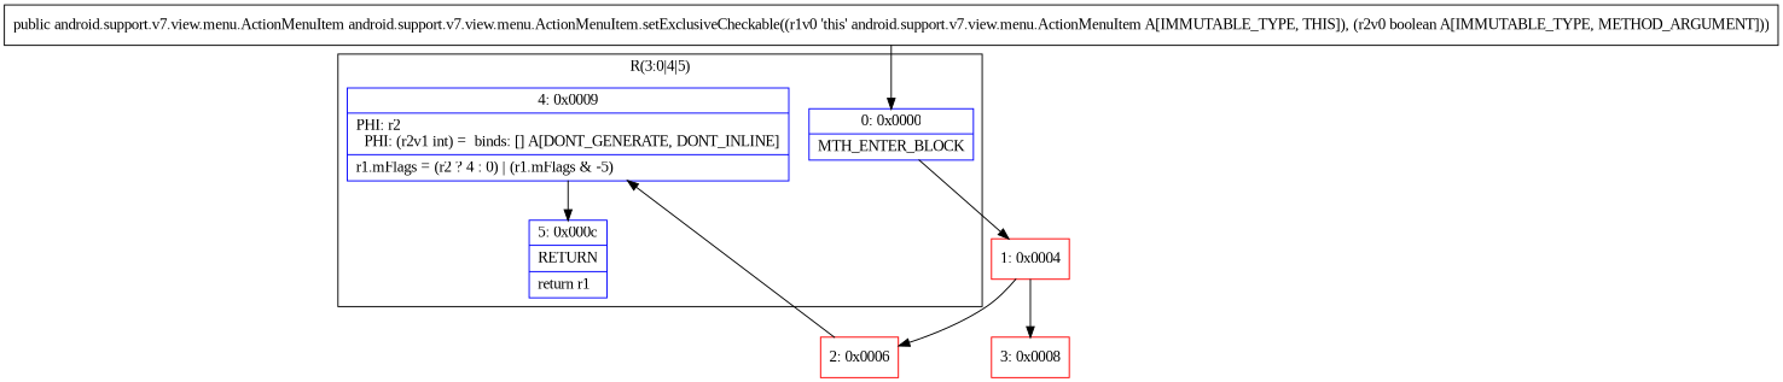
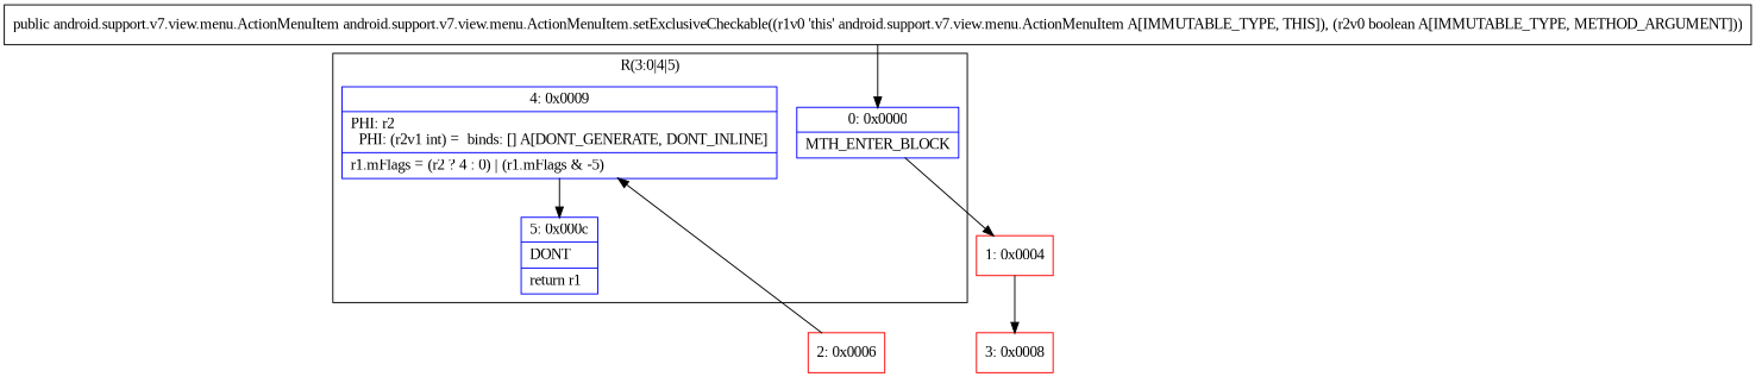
  digraph {
    fontname="Liberation Serif"
    node [color=blue fontname="Liberation Serif" shape=record]
    edge [fontname="Liberation Serif"]
    n1 [label="{0\:\ 0x0000|MTH_ENTER_BLOCK\l}"]
    n2 [label="{4\:\ 0x0009|PHI: r2 \l  PHI: (r2v1 int) =  binds: [] A[DONT_GENERATE, DONT_INLINE]\l|r1.mFlags = (r2 ? 4 : 0) \| (r1.mFlags & \-5)\l}"]
-   n3 [label="{5\:\ 0x000c|RETURN\l|return r1\l}"]
+   n3 [label="{5\:\ 0x000c|DONT\l|return r1\l}"]
    n4 [color=red label="{1\:\ 0x0004}"]
    n5 [color=red label="{2\:\ 0x0006}"]
    n6 [color=red label="{3\:\ 0x0008}"]
    n7 [label="{public android.support.v7.view.menu.ActionMenuItem android.support.v7.view.menu.ActionMenuItem.setExclusiveCheckable((r1v0 'this' android.support.v7.view.menu.ActionMenuItem A[IMMUTABLE_TYPE, THIS]), (r2v0 boolean A[IMMUTABLE_TYPE, METHOD_ARGUMENT])) }" color=""]
    subgraph cluster_1 {
      label="R(3:0|4|5)"
      n1
      n2
      n3
    }
    n1 -> n4
    n2 -> n3
-   n4 -> n5
    n4 -> n6
    n5 -> n2
    n7 -> n1
  }
